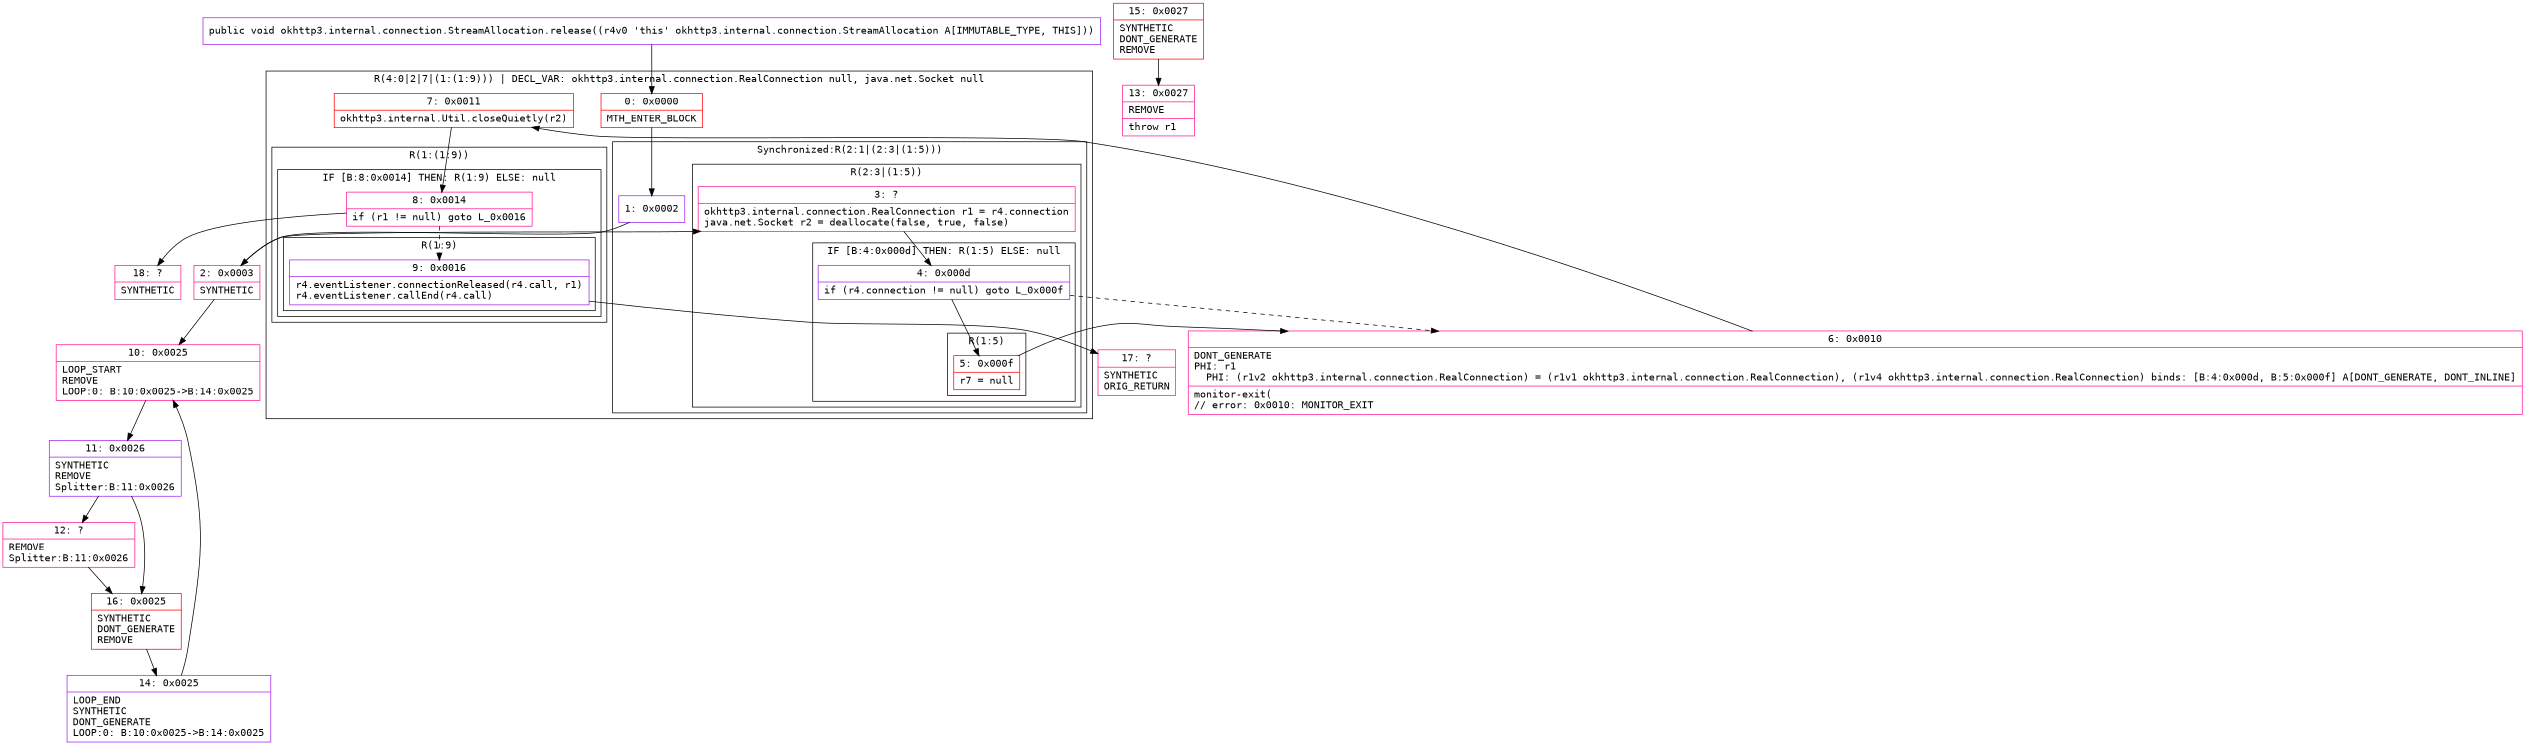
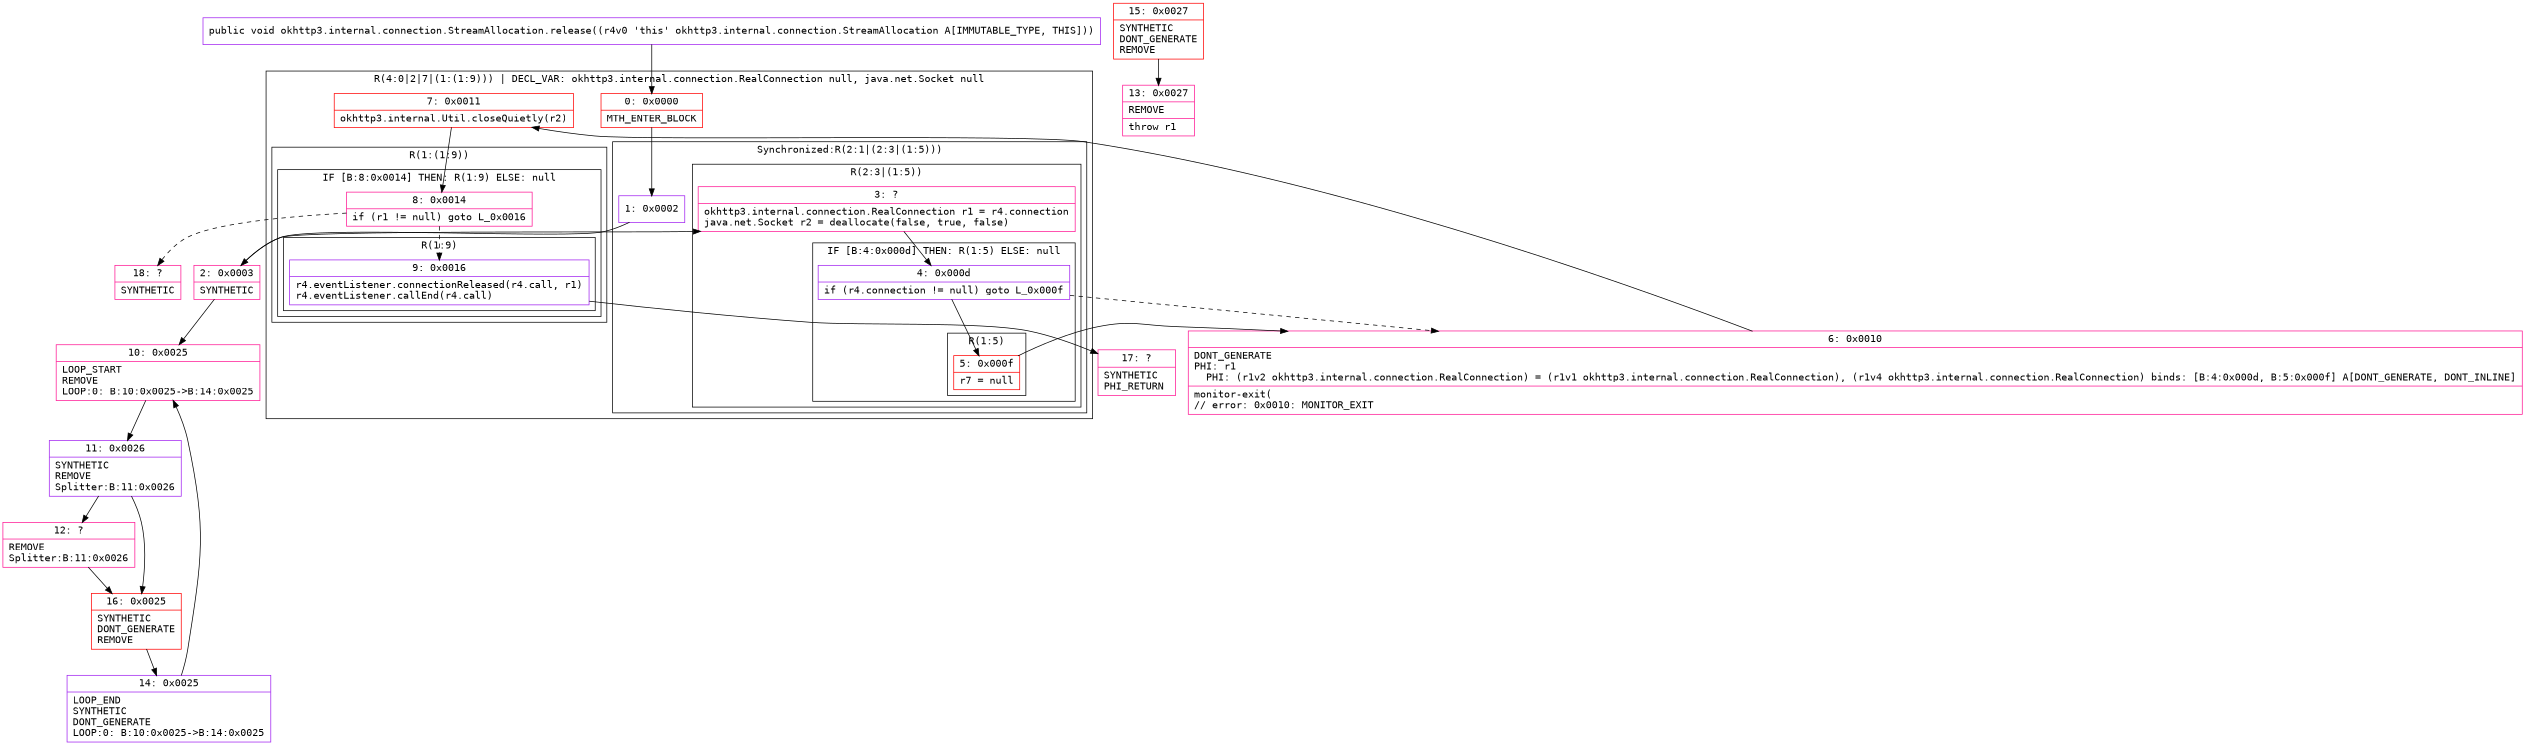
  digraph {
    fontname="DejaVu Sans Mono"
    node [color=deeppink fontname="DejaVu Sans Mono" shape=record]
    edge [fontname="DejaVu Sans Mono"]
    n1 [color=red label="{5\:\ 0x000f|r7 = null\l}"]
    n2 [color=purple label="{4\:\ 0x000d|if (r4.connection != null) goto L_0x000f\l}"]
    n3 [label="{3\:\ ?|okhttp3.internal.connection.RealConnection r1 = r4.connection\ljava.net.Socket r2 = deallocate(false, true, false)\l}"]
    n4 [color=purple label="{1\:\ 0x0002}"]
    n5 [color=purple label="{9\:\ 0x0016|r4.eventListener.connectionReleased(r4.call, r1)\lr4.eventListener.callEnd(r4.call)\l}"]
    n6 [label="{8\:\ 0x0014|if (r1 != null) goto L_0x0016\l}"]
    n7 [color=red label="{0\:\ 0x0000|MTH_ENTER_BLOCK\l}"]
    n8 [color=red label="{7\:\ 0x0011|okhttp3.internal.Util.closeQuietly(r2)\l}"]
    n9 [label="{6\:\ 0x0010|DONT_GENERATE\lPHI: r1 \l  PHI: (r1v2 okhttp3.internal.connection.RealConnection) = (r1v1 okhttp3.internal.connection.RealConnection), (r1v4 okhttp3.internal.connection.RealConnection) binds: [B:4:0x000d, B:5:0x000f] A[DONT_GENERATE, DONT_INLINE]\l|monitor\-exit(\l\/\/ error: 0x0010: MONITOR_EXIT  \l}"]
    n10 [label="{2\:\ 0x0003|SYNTHETIC\l}"]
-   n11 [label="{17\:\ ?|SYNTHETIC\lORIG_RETURN\l}"]
+   n11 [label="{17\:\ ?|SYNTHETIC\lPHI_RETURN\l}"]
    n12 [label="{18\:\ ?|SYNTHETIC\l}"]
    n13 [label="{10\:\ 0x0025|LOOP_START\lREMOVE\lLOOP:0: B:10:0x0025\-\>B:14:0x0025\l}"]
    n14 [color=purple label="{11\:\ 0x0026|SYNTHETIC\lREMOVE\lSplitter:B:11:0x0026\l}"]
    n15 [label="{12\:\ ?|REMOVE\lSplitter:B:11:0x0026\l}"]
    n16 [color=red label="{16\:\ 0x0025|SYNTHETIC\lDONT_GENERATE\lREMOVE\l}"]
    n17 [color=purple label="{14\:\ 0x0025|LOOP_END\lSYNTHETIC\lDONT_GENERATE\lLOOP:0: B:10:0x0025\-\>B:14:0x0025\l}"]
    n18 [color=red label="{15\:\ 0x0027|SYNTHETIC\lDONT_GENERATE\lREMOVE\l}"]
    n19 [label="{13\:\ 0x0027|REMOVE\l|throw r1\l}"]
    n20 [color=purple label="{public void okhttp3.internal.connection.StreamAllocation.release((r4v0 'this' okhttp3.internal.connection.StreamAllocation A[IMMUTABLE_TYPE, THIS])) }"]
    subgraph cluster_1 {
      label="R(4:0|2|7|(1:(1:9))) | DECL_VAR: okhttp3.internal.connection.RealConnection null, java.net.Socket null\l"
      n7
      n8
      subgraph cluster_2 {
        label="Synchronized:R(2:1|(2:3|(1:5)))"
        n4
        subgraph cluster_3 {
          label="R(2:3|(1:5))"
          n3
          subgraph cluster_4 {
            label="IF [B:4:0x000d] THEN: R(1:5) ELSE: null"
            n2
            subgraph cluster_5 {
              label="R(1:5)"
              n1
            }
          }
        }
      }
      subgraph cluster_6 {
        label="R(1:(1:9))"
        subgraph cluster_7 {
          label="IF [B:8:0x0014] THEN: R(1:9) ELSE: null"
          n6
          subgraph cluster_8 {
            label="R(1:9)"
            n5
          }
        }
      }
    }
    n1 -> n9
    n2 -> n1
    n2 -> n9 [style=dashed]
    n3 -> n2
    n4 -> n10
    n5 -> n11
    n6 -> n5 [style=dashed]
-   n6 -> n12 [style=solid]
+   n6 -> n12 [style=dashed]
    n7 -> n4
    n8 -> n6
    n9 -> n8
    n10 -> n3
    n10 -> n13
    n13 -> n14
    n14 -> n15
    n14 -> n16
    n15 -> n16
    n16 -> n17
    n17 -> n13
    n18 -> n19
    n20 -> n7
  }
